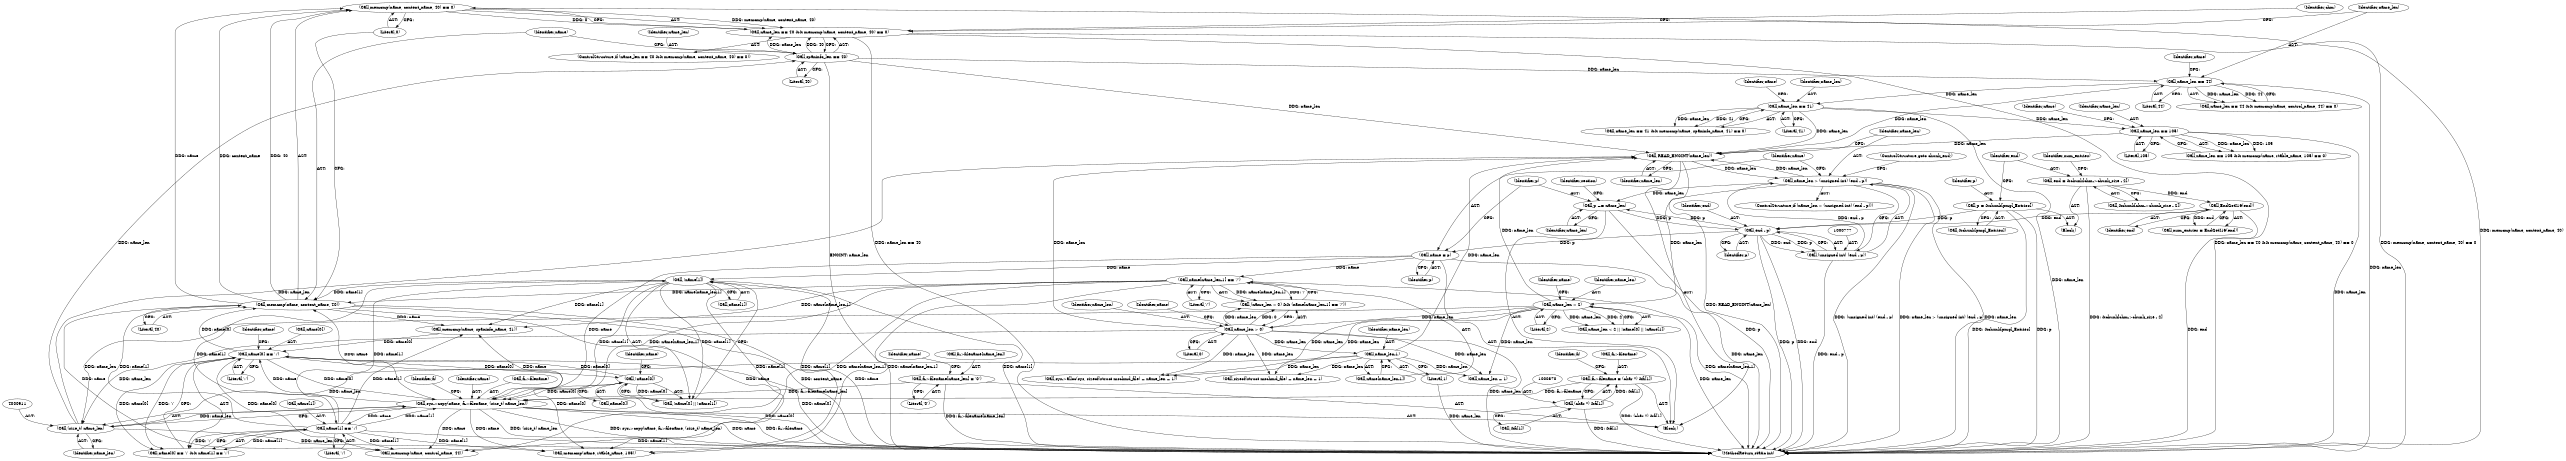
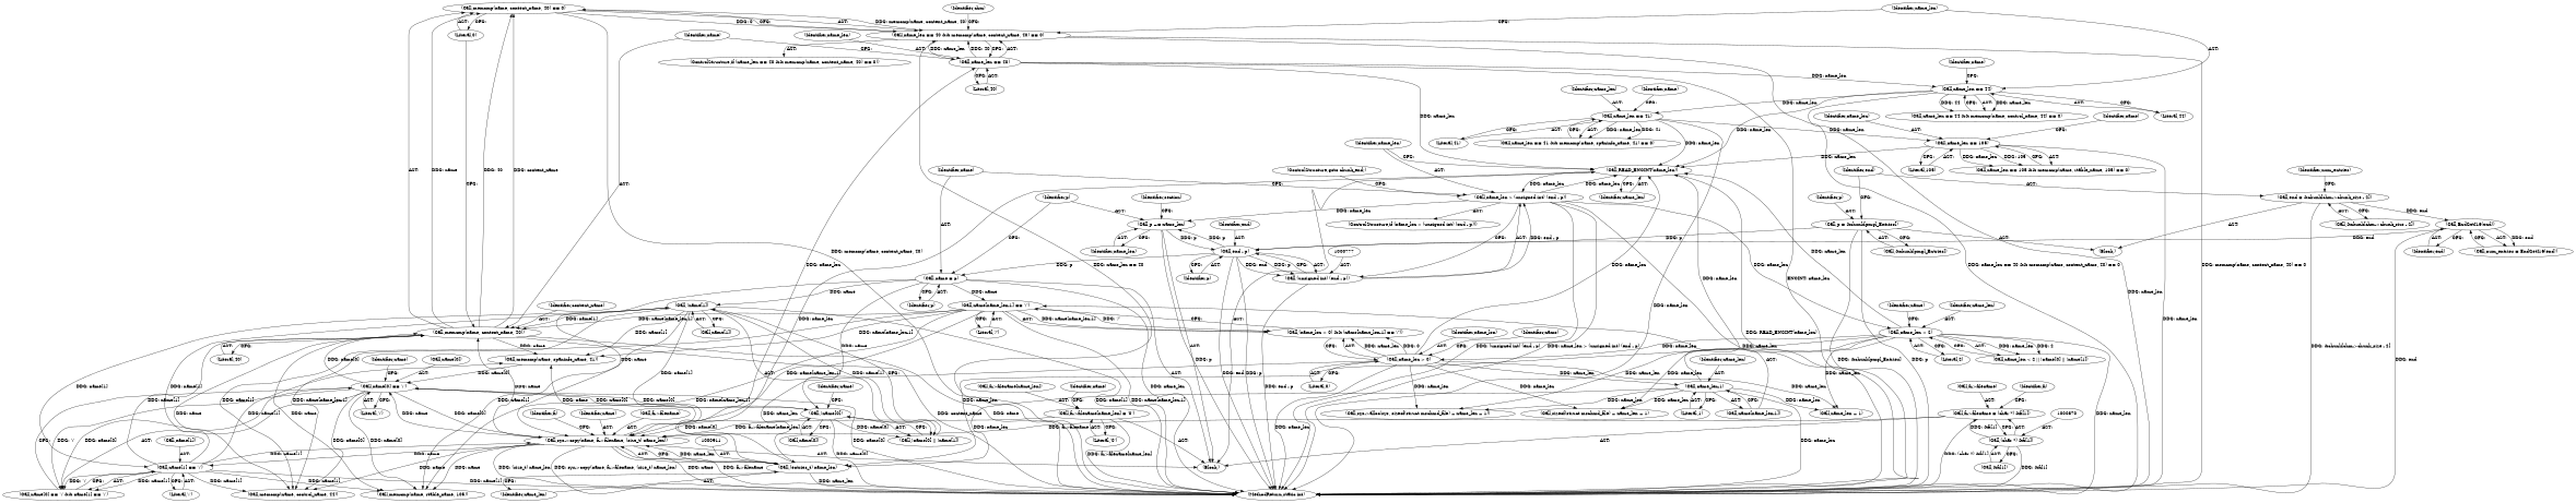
  digraph {
    n1 [label="(Call,memcmp(name, content_name, 40) == 0)"]
    n2 [label="(Call,name_len == 40 && memcmp(name, content_name, 40) == 0)"]
    n3 [label="(Literal,0)"]
    n4 [label="(MethodReturn,static int)"]
-   n5 [label="(Call,spaninfo_len == 40)"]
+   n5 [label="(Call,name_len == 40)"]
    n6 [label="(ControlStructure,if (name_len == 40 && memcmp(name, content_name, 40) == 0))"]
    n7 [label="(Call,memcmp(name, content_name, 40))"]
    n8 [label="(Literal,40)"]
    n9 [label="(Call,memcmp(name, spaninfo_name, 41))"]
    n10 [label="(Call,memcmp(name, rtable_name, 105))"]
    n11 [label="(Call,memcmp(name, control_name, 44))"]
    n12 [label="(Call,name[0] == ':')"]
    n13 [label="(Call,!name[1])"]
    n14 [label="(Call,name[1] == ':')"]
    n15 [label="(Call,sys->copy(name, fi->filename, (size_t) name_len))"]
    n16 [label="(Call,name[1])"]
    n17 [label="(Call,!name[0] || !name[1])"]
    n18 [label="(Call,name[0] == ':' && name[1] == ':')"]
    n19 [label="(Literal,':')"]
    n20 [label="(Block,)"]
-   n21 [label="(Call,(size_t) name_len)"]
+   n21 [label="(Call,(entries_t) name_len)"]
    n22 [label="(Call,!name[0])"]
    n23 [label="(Call,name = p)"]
    n24 [label="(Call,name[name_len-1] == '/')"]
    n25 [label="(Identifier,p)"]
    n26 [label="(Call,(name_len > 0) && (name[name_len-1] == '/'))"]
    n27 [label="(Literal,'/')"]
    n28 [label="(Call,name[0])"]
    n29 [label="(Call,end - p)"]
    n30 [label="(Call,p += name_len)"]
    n31 [label="(Call,(unsigned int) (end - p))"]
    n32 [label="(Identifier,p)"]
    n33 [label="(Identifier,name_len)"]
    n34 [label="(Call,name_len > (unsigned int) (end - p))"]
    n35 [label="(Call,EndGetI16(end))"]
    n36 [label="(Call,num_entries = EndGetI16(end))"]
    n37 [label="(Identifier,end)"]
    n38 [label="(Call,end = &chunk[chm->chunk_size - 2])"]
    n39 [label="(Call,&chunk[chm->chunk_size - 2])"]
    n40 [label="(Block,)"]
    n41 [label="(Call,p = &chunk[pmgl_Entries])"]
    n42 [label="(Call,&chunk[pmgl_Entries])"]
    n43 [label="(Call,READ_ENCINT(name_len))"]
    n44 [label="(Call,name_len < 2)"]
    n45 [label="(ControlStructure,if (name_len > (unsigned int) (end - p)))"]
    n46 [label="(Identifier,name_len)"]
    n47 [label="(Call,name_len + 1)"]
    n48 [label="(Call,sys->alloc(sys, sizeof(struct mschmd_file) + name_len + 1))"]
    n49 [label="(Call,sizeof(struct mschmd_file) + name_len + 1)"]
    n50 [label="(Call,name_len > 0)"]
    n51 [label="(Call,name_len < 2 || !name[0] || !name[1])"]
    n52 [label="(Literal,2)"]
    n53 [label="(Call,name_len == 105)"]
    n54 [label="(Call,name_len == 105 && memcmp(name, rtable_name, 105) == 0)"]
    n55 [label="(Literal,105)"]
    n56 [label="(Call,name_len == 41)"]
    n57 [label="(Call,name_len == 41 && memcmp(name, spaninfo_name, 41) == 0)"]
    n58 [label="(Literal,41)"]
    n59 [label="(Call,name_len == 44)"]
    n60 [label="(Call,name_len == 44 && memcmp(name, control_name, 44) == 0)"]
    n61 [label="(Literal,44)"]
    n62 [label="(Literal,40)"]
    n63 [label="(Identifier,name_len)"]
    n64 [label="(Call,name_len-1)"]
    n65 [label="(Literal,1)"]
    n66 [label="(Call,name[name_len-1])"]
    n67 [label="(Literal,0)"]
    n68 [label="(Literal,':')"]
    n69 [label="(Call,fi->filename = (char *) &fi[1])"]
    n70 [label="(Call,(char *) &fi[1])"]
    n71 [label="(Call,&fi[1])"]
    n72 [label="(Call,fi->filename[name_len] = '\0')"]
    n73 [label="(Literal,'\0')"]
    n74 [label="(Identifier,p)"]
    n75 [label="(Identifier,name_len)"]
    n76 [label="(Identifier,num_entries)"]
    n77 [label="(Identifier,name)"]
+   n78 [label="(Identifier,content_name)"]
    n79 [label="(Identifier,name_len)"]
    n80 [label="(Identifier,name_len)"]
    n81 [label="(Identifier,name)"]
    n82 [label="(Identifier,fi)"]
    n83 [label="(Identifier,section)"]
    n84 [label="(Identifier,name)"]
    n85 [label="(Identifier,name)"]
    n86 [label="(Identifier,end)"]
    n87 [label="(Identifier,name_len)"]
    n88 [label="(Identifier,name)"]
    n89 [label="(Identifier,name)"]
    n90 [label="(Identifier,fi)"]
    n91 [label="(Identifier,name)"]
    n92 [label="(Identifier,name)"]
    n93 [label="(Call,name[1])"]
    n94 [label="(Call,fi->filename[name_len])"]
    n95 [label="(Call,fi->filename)"]
    n96 [label="(Identifier,name)"]
    n97 [label="(Identifier,name)"]
    n98 [label="(Identifier,name_len)"]
    n99 [label="(Identifier,chm)"]
    n100 [label="(Identifier,name_len)"]
    n101 [label="(Identifier,name)"]
    n102 [label="(Identifier,name_len)"]
    n103 [label="(ControlStructure,goto chunk_end;)"]
    n104 [label="(Identifier,name_len)"]
    n105 [label="(Identifier,p)"]
    n106 [label="(Call,fi->filename)"]
    n107 [label="(Identifier,end)"]
    n108 [label="(Call,name[0])"]
-   1000911 [label=4000911]
+   1000911
    1000777
    1000870
    n1 -> n2 [label="AST: "]
    n1 -> n2 [label="DDG: memcmp(name, content_name, 40)"]
    n1 -> n2 [label="DDG: 0"]
    n1 -> n3 [label="CFG: "]
    n1 -> n4 [label="DDG: memcmp(name, content_name, 40)"]
    n2 -> n1 [label="CFG: "]
    n2 -> n4 [label="DDG: name_len == 40"]
    n2 -> n4 [label="DDG: name_len == 40 && memcmp(name, content_name, 40) == 0"]
    n2 -> n4 [label="DDG: memcmp(name, content_name, 40) == 0"]
    n2 -> n5 [label="CFG: "]
    n2 -> n6 [label="AST: "]
    n3 -> n1 [label="AST: "]
    n3 -> n7 [label="CFG: "]
    n5 -> n2 [label="AST: "]
    n5 -> n2 [label="DDG: name_len"]
    n5 -> n2 [label="DDG: 40"]
    n5 -> n4 [label="ENCINT: name_len"]
    n5 -> n43 [label="DDG: name_len"]
    n5 -> n59 [label="DDG: name_len"]
    n5 -> n62 [label="CFG: "]
    n7 -> n1 [label="AST: "]
    n7 -> n1 [label="DDG: name"]
    n7 -> n1 [label="DDG: content_name"]
    n7 -> n1 [label="DDG: 40"]
    n7 -> n4 [label="DDG: content_name"]
    n7 -> n4 [label="DDG: name"]
    n7 -> n8 [label="CFG: "]
    n7 -> n9 [label="DDG: name"]
    n7 -> n10 [label="DDG: name"]
    n7 -> n11 [label="DDG: name"]
    n8 -> n7 [label="AST: "]
    n9 -> n12 [label="DDG: name[0]"]
    n12 -> n4 [label="DDG: name[0]"]
    n12 -> n7 [label="DDG: name[0]"]
    n12 -> n10 [label="DDG: name[0]"]
    n12 -> n11 [label="DDG: name[0]"]
    n12 -> n15 [label="DDG: name[0]"]
    n12 -> n18 [label="AST: "]
    n12 -> n18 [label="DDG: name[0]"]
    n12 -> n18 [label="DDG: ':'"]
    n12 -> n22 [label="DDG: name[0]"]
    n12 -> n68 [label="CFG: "]
    n13 -> n4 [label="DDG: name[1]"]
    n13 -> n7 [label="DDG: name[1]"]
    n13 -> n9 [label="DDG: name[1]"]
    n13 -> n10 [label="DDG: name[1]"]
    n13 -> n11 [label="DDG: name[1]"]
    n13 -> n14 [label="DDG: name[1]"]
    n13 -> n15 [label="DDG: name[1]"]
    n13 -> n16 [label="CFG: "]
    n13 -> n17 [label="AST: "]
    n13 -> n17 [label="DDG: name[1]"]
    n14 -> n4 [label="DDG: name[1]"]
    n14 -> n7 [label="DDG: name[1]"]
    n14 -> n9 [label="DDG: name[1]"]
    n14 -> n10 [label="DDG: name[1]"]
    n14 -> n11 [label="DDG: name[1]"]
    n14 -> n13 [label="DDG: name[1]"]
    n14 -> n15 [label="DDG: name[1]"]
    n14 -> n18 [label="AST: "]
    n14 -> n18 [label="DDG: name[1]"]
    n14 -> n18 [label="DDG: ':'"]
    n14 -> n19 [label="CFG: "]
    n15 -> n4 [label="DDG: sys->copy(name, fi->filename, (size_t) name_len)"]
    n15 -> n4 [label="DDG: name"]
    n15 -> n4 [label="DDG: fi->filename"]
    n15 -> n4 [label="DDG: (size_t) name_len"]
    n15 -> n7 [label="DDG: name"]
    n15 -> n9 [label="DDG: name"]
    n15 -> n10 [label="DDG: name"]
    n15 -> n11 [label="DDG: name"]
    n15 -> n12 [label="DDG: name"]
    n15 -> n14 [label="DDG: name"]
    n15 -> n20 [label="AST: "]
    n15 -> n21 [label="CFG: "]
    n16 -> n13 [label="AST: "]
    n17 -> n13 [label="CFG: "]
    n17 -> n22 [label="CFG: "]
    n18 -> n12 [label="CFG: "]
    n18 -> n14 [label="CFG: "]
    n19 -> n14 [label="AST: "]
    n21 -> n4 [label="DDG: name_len"]
    n21 -> n5 [label="DDG: name_len"]
    n21 -> n15 [label="AST: "]
    n21 -> n15 [label="DDG: name_len"]
    n21 -> n43 [label="DDG: name_len"]
    n21 -> n63 [label="CFG: "]
    n22 -> n4 [label="DDG: name[0]"]
    n22 -> n12 [label="DDG: name[0]"]
    n22 -> n15 [label="DDG: name[0]"]
    n22 -> n17 [label="AST: "]
    n22 -> n17 [label="DDG: name[0]"]
    n22 -> n28 [label="CFG: "]
    n23 -> n4 [label="DDG: name_len"]
    n23 -> n13 [label="DDG: name"]
    n23 -> n15 [label="DDG: name"]
    n23 -> n20 [label="AST: "]
+   n23 -> n22 [label="DDG: name"]
    n23 -> n24 [label="DDG: name"]
    n23 -> n25 [label="CFG: "]
    n24 -> n4 [label="DDG: name[name_len-1]"]
    n24 -> n7 [label="DDG: name[name_len-1]"]
    n24 -> n9 [label="DDG: name[name_len-1]"]
    n24 -> n10 [label="DDG: name[name_len-1]"]
    n24 -> n11 [label="DDG: name[name_len-1]"]
    n24 -> n15 [label="DDG: name[name_len-1]"]
    n24 -> n26 [label="AST: "]
    n24 -> n26 [label="DDG: name[name_len-1]"]
    n24 -> n26 [label="DDG: '/'"]
    n24 -> n27 [label="CFG: "]
    n25 -> n23 [label="AST: "]
    n26 -> n24 [label="CFG: "]
    n26 -> n50 [label="CFG: "]
    n27 -> n24 [label="AST: "]
    n28 -> n22 [label="AST: "]
    n29 -> n4 [label="DDG: p"]
    n29 -> n4 [label="DDG: end"]
    n29 -> n23 [label="DDG: p"]
    n29 -> n30 [label="DDG: p"]
    n29 -> n31 [label="AST: "]
    n29 -> n31 [label="DDG: end"]
    n29 -> n31 [label="DDG: p"]
    n29 -> n32 [label="CFG: "]
    n30 -> n4 [label="DDG: p"]
    n30 -> n20 [label="AST: "]
    n30 -> n29 [label="DDG: p"]
    n30 -> n33 [label="CFG: "]
    n31 -> n4 [label="DDG: end - p"]
    n31 -> n29 [label="CFG: "]
    n31 -> n34 [label="AST: "]
    n31 -> n34 [label="DDG: end - p"]
    n32 -> n29 [label="AST: "]
    n33 -> n30 [label="AST: "]
    n34 -> n4 [label="DDG: (unsigned int) (end - p)"]
    n34 -> n4 [label="DDG: name_len > (unsigned int) (end - p)"]
    n34 -> n4 [label="DDG: name_len"]
    n34 -> n30 [label="DDG: name_len"]
    n34 -> n31 [label="CFG: "]
    n34 -> n43 [label="DDG: name_len"]
    n34 -> n44 [label="DDG: name_len"]
    n34 -> n45 [label="AST: "]
    n35 -> n4 [label="DDG: end"]
    n35 -> n29 [label="DDG: end"]
    n35 -> n36 [label="AST: "]
    n35 -> n36 [label="DDG: end"]
    n35 -> n37 [label="CFG: "]
    n36 -> n35 [label="CFG: "]
    n37 -> n35 [label="AST: "]
    n38 -> n4 [label="DDG: &chunk[chm->chunk_size - 2]"]
    n38 -> n35 [label="DDG: end"]
    n38 -> n39 [label="CFG: "]
    n38 -> n40 [label="AST: "]
    n39 -> n38 [label="AST: "]
    n41 -> n4 [label="DDG: p"]
    n41 -> n4 [label="DDG: &chunk[pmgl_Entries]"]
    n41 -> n29 [label="DDG: p"]
    n41 -> n40 [label="AST: "]
    n41 -> n42 [label="CFG: "]
    n42 -> n41 [label="AST: "]
    n43 -> n4 [label="DDG: READ_ENCINT(name_len)"]
    n43 -> n20 [label="AST: "]
    n43 -> n34 [label="DDG: name_len"]
    n43 -> n46 [label="CFG: "]
    n44 -> n4 [label="DDG: name_len"]
    n44 -> n21 [label="DDG: name_len"]
    n44 -> n43 [label="DDG: name_len"]
    n44 -> n47 [label="DDG: name_len"]
    n44 -> n48 [label="DDG: name_len"]
    n44 -> n49 [label="DDG: name_len"]
    n44 -> n50 [label="DDG: name_len"]
    n44 -> n51 [label="AST: "]
    n44 -> n51 [label="DDG: name_len"]
    n44 -> n51 [label="DDG: 2"]
    n44 -> n52 [label="CFG: "]
    n46 -> n43 [label="AST: "]
    n50 -> n4 [label="DDG: name_len"]
    n50 -> n21 [label="DDG: name_len"]
    n50 -> n26 [label="AST: "]
    n50 -> n26 [label="DDG: name_len"]
    n50 -> n26 [label="DDG: 0"]
    n50 -> n43 [label="DDG: name_len"]
    n50 -> n47 [label="DDG: name_len"]
    n50 -> n48 [label="DDG: name_len"]
    n50 -> n49 [label="DDG: name_len"]
    n50 -> n64 [label="DDG: name_len"]
    n50 -> n67 [label="CFG: "]
    n51 -> n44 [label="CFG: "]
    n52 -> n44 [label="AST: "]
    n53 -> n4 [label="DDG: name_len"]
    n53 -> n43 [label="DDG: name_len"]
    n53 -> n54 [label="AST: "]
    n53 -> n54 [label="DDG: name_len"]
    n53 -> n54 [label="DDG: 105"]
    n53 -> n55 [label="CFG: "]
    n54 -> n53 [label="CFG: "]
    n55 -> n53 [label="AST: "]
    n56 -> n4 [label="DDG: name_len"]
    n56 -> n43 [label="DDG: name_len"]
    n56 -> n53 [label="DDG: name_len"]
    n56 -> n57 [label="AST: "]
    n56 -> n57 [label="DDG: name_len"]
    n56 -> n57 [label="DDG: 41"]
    n56 -> n58 [label="CFG: "]
    n57 -> n56 [label="CFG: "]
    n58 -> n56 [label="AST: "]
    n59 -> n4 [label="DDG: name_len"]
    n59 -> n43 [label="DDG: name_len"]
    n59 -> n56 [label="DDG: name_len"]
    n59 -> n60 [label="AST: "]
    n59 -> n60 [label="DDG: name_len"]
    n59 -> n60 [label="DDG: 44"]
    n59 -> n61 [label="CFG: "]
    n60 -> n59 [label="CFG: "]
    n61 -> n59 [label="AST: "]
    n62 -> n5 [label="AST: "]
    n63 -> n21 [label="AST: "]
-   n65 -> n4 [label="DDG: name_len"]
+   n64 -> n4 [label="DDG: name_len"]
    n64 -> n21 [label="DDG: name_len"]
    n64 -> n43 [label="DDG: name_len"]
    n64 -> n47 [label="DDG: name_len"]
    n64 -> n48 [label="DDG: name_len"]
    n64 -> n49 [label="DDG: name_len"]
    n64 -> n65 [label="CFG: "]
    n64 -> n66 [label="AST: "]
    n65 -> n64 [label="AST: "]
    n66 -> n24 [label="AST: "]
    n66 -> n64 [label="CFG: "]
    n67 -> n50 [label="AST: "]
    n68 -> n12 [label="AST: "]
    n69 -> n4 [label="DDG: (char *) &fi[1]"]
    n69 -> n15 [label="DDG: fi->filename"]
    n69 -> n20 [label="AST: "]
    n69 -> n70 [label="CFG: "]
    n70 -> n4 [label="DDG: &fi[1]"]
    n70 -> n69 [label="AST: "]
    n70 -> n69 [label="DDG: &fi[1]"]
    n70 -> n71 [label="CFG: "]
    n71 -> n70 [label="AST: "]
    n72 -> n4 [label="DDG: fi->filename[name_len]"]
    n72 -> n15 [label="DDG: fi->filename[name_len]"]
    n72 -> n20 [label="AST: "]
    n72 -> n73 [label="CFG: "]
    n73 -> n72 [label="AST: "]
    n74 -> n23 [label="CFG: "]
    n74 -> n30 [label="AST: "]
    n75 -> n2 [label="CFG: "]
    n75 -> n59 [label="AST: "]
    n76 -> n38 [label="CFG: "]
    n77 -> n56 [label="CFG: "]
+   n78 -> n7 [label="AST: "]
    n79 -> n44 [label="AST: "]
    n80 -> n50 [label="AST: "]
    n81 -> n50 [label="CFG: "]
    n82 -> n15 [label="CFG: "]
    n83 -> n30 [label="CFG: "]
    n84 -> n22 [label="CFG: "]
    n85 -> n44 [label="CFG: "]
    n86 -> n38 [label="AST: "]
    n86 -> n41 [label="CFG: "]
    n87 -> n34 [label="AST: "]
    n87 -> n43 [label="CFG: "]
    n88 -> n15 [label="AST: "]
    n89 -> n5 [label="CFG: "]
    n89 -> n7 [label="AST: "]
    n90 -> n69 [label="CFG: "]
    n91 -> n53 [label="CFG: "]
    n92 -> n12 [label="CFG: "]
    n93 -> n14 [label="AST: "]
    n94 -> n72 [label="AST: "]
    n95 -> n15 [label="AST: "]
    n96 -> n72 [label="CFG: "]
    n97 -> n59 [label="CFG: "]
    n98 -> n64 [label="AST: "]
    n99 -> n2 [label="CFG: "]
    n100 -> n5 [label="AST: "]
    n101 -> n23 [label="AST: "]
    n101 -> n34 [label="CFG: "]
    n102 -> n53 [label="AST: "]
    n103 -> n34 [label="CFG: "]
    n104 -> n56 [label="AST: "]
    n105 -> n41 [label="AST: "]
    n106 -> n69 [label="AST: "]
    n107 -> n29 [label="AST: "]
    n108 -> n12 [label="AST: "]
    1000911 -> n21 [label="AST: "]
    1000777 -> n31 [label="AST: "]
    1000870 -> n70 [label="AST: "]
  }
